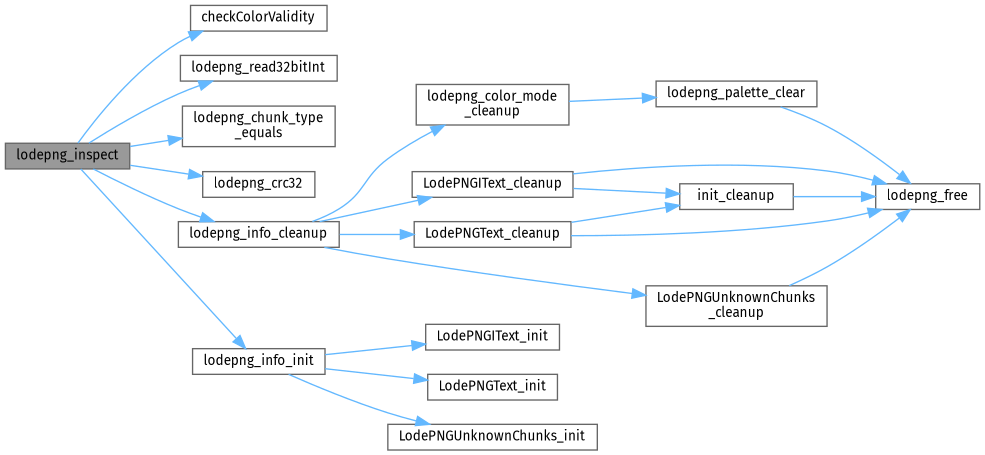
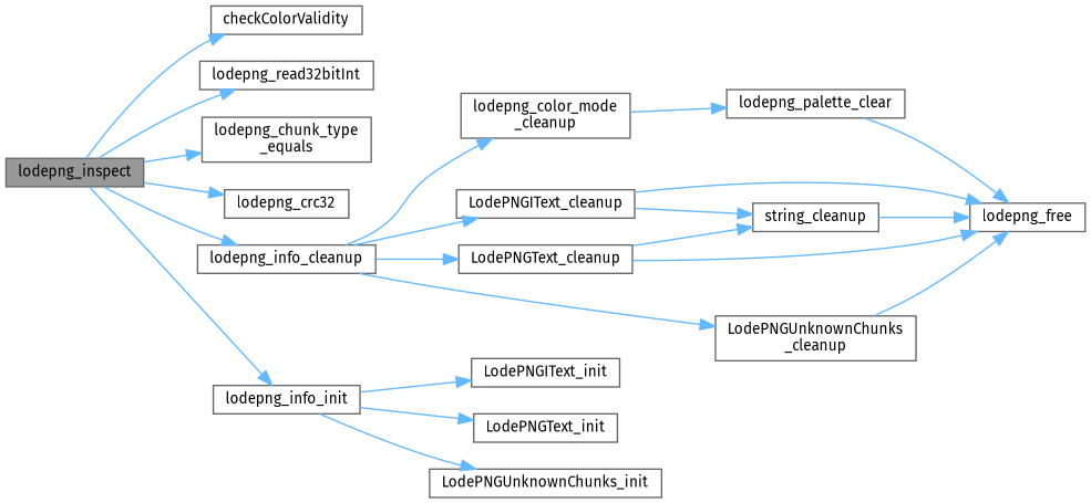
  digraph {
    fontname="Fira Sans"
    rankdir=LR
    node [color=grey40 fillcolor=white fontname="Fira Sans" fontsize=10 shape=box style=filled]
    edge [color=steelblue1 fontname="Fira Sans" fontsize=10 labelfontname=Helvetica labelfontsize=10 style=solid]
    n1 [color=gray40 fillcolor=grey60 fontcolor=black height=0.2 label=lodepng_inspect width=0.4]
    n2 [height=0.2 label=checkColorValidity width=0.4]
    n3 [height=0.2 label=lodepng_read32bitInt width=0.4]
    n4 [height=0.2 label="lodepng_chunk_type\l_equals" width=0.4]
    n5 [height=0.2 label=lodepng_crc32 width=0.4]
    n6 [height=0.2 label=lodepng_info_cleanup width=0.4]
    n7 [height=0.2 label=lodepng_info_init width=0.4]
    n8 [height=0.2 label="lodepng_color_mode\l_cleanup" width=0.4]
    n9 [height=0.2 label=LodePNGIText_cleanup width=0.4]
    n10 [height=0.2 label=LodePNGText_cleanup width=0.4]
    n11 [height=0.2 label="LodePNGUnknownChunks\l_cleanup" width=0.4]
    n12 [height=0.2 label=LodePNGIText_init width=0.4]
    n13 [height=0.2 label=LodePNGText_init width=0.4]
    n14 [height=0.2 label=LodePNGUnknownChunks_init width=0.4]
    n15 [height=0.2 label=lodepng_palette_clear width=0.4]
    n16 [height=0.2 label=lodepng_free width=0.4]
-   n17 [height=0.2 label=init_cleanup width=0.4]
+   n17 [height=0.2 label=string_cleanup width=0.4]
    n1 -> n2
    n1 -> n3
    n1 -> n4
    n1 -> n5
    n1 -> n6
    n1 -> n7
    n6 -> n8
    n6 -> n9
    n6 -> n10
    n6 -> n11
    n7 -> n12
    n7 -> n13
    n7 -> n14
    n8 -> n15
    n9 -> n16
    n9 -> n17
    n10 -> n16
    n10 -> n17
    n11 -> n16
    n15 -> n16
    n17 -> n16
  }
